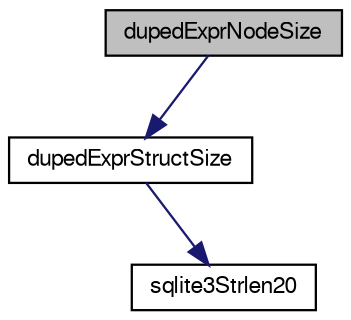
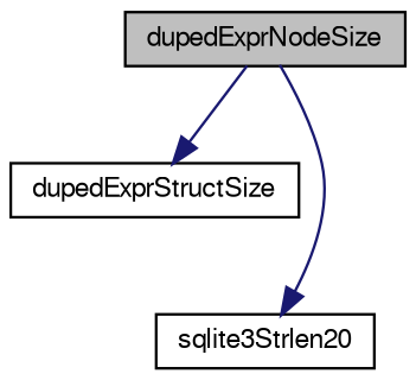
  digraph {
    rankdir=TB
    node [color=black fillcolor=white fontname=FreeSans fontsize=10 shape=record style=filled]
    edge [color=midnightblue fontname=FreeSans fontsize=10 labelfontname=FreeSans labelfontsize=10 style=solid]
    n1 [fillcolor=grey75 fontcolor=black height=0.2 label=dupedExprNodeSize width=0.4]
    n2 [height=0.2 label=dupedExprStructSize width=0.4]
    n3 [height=0.2 label=sqlite3Strlen20 width=0.4]
    n1 -> n2
-   n2 -> n3
+   n1 -> n3
  }
